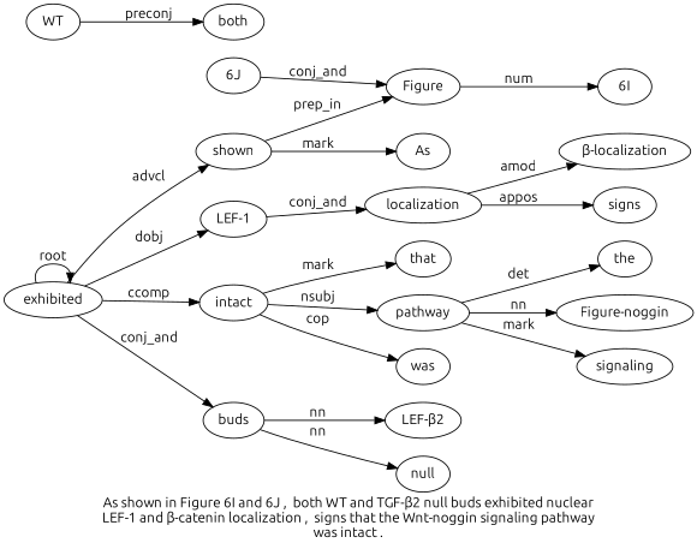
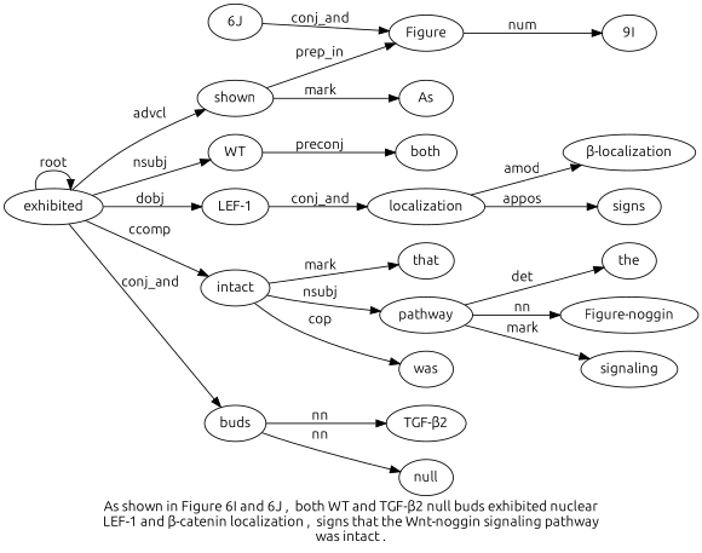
  digraph {
    fontname=Ubuntu
    label="As shown in Figure 6I and 6J ,  both WT and TGF-β2 null buds exhibited nuclear\nLEF-1 and β-catenin localization ,  signs that the Wnt-noggin signaling pathway\nwas intact ."
    rankdir=LR
    node [fillcolor=white fontname=Ubuntu style=filled]
    edge [fontname=Ubuntu]
    n1 [label=shown]
    n2 [label=As]
    n3 [label=Figure]
-   n4 [label="6I"]
+   n4 [label="9I"]
    n5 [label=exhibited]
    n6 [label=WT]
    n7 [label="LEF-1"]
    n8 [label=intact]
    n9 [label=buds]
    n10 [label=both]
    n11 [label=localization]
    n12 [label=that]
    n13 [label=pathway]
    n14 [label=was]
    n15 [label="6J"]
-   n16 [label="LEF-β2"]
+   n16 [label="TGF-β2"]
    n17 [label=null]
    n18 [label="β-localization"]
    n19 [label=signs]
    n20 [label=the]
    n21 [label="Figure-noggin"]
    n22 [label=signaling]
    n1 -> n2 [label=mark]
    n1 -> n3 [label=prep_in]
    n3 -> n4 [label=num]
    n5 -> n1 [label=advcl]
    n5 -> n5 [label=root]
+   n5 -> n6 [label=nsubj]
    n5 -> n7 [label=dobj]
    n5 -> n8 [label=ccomp]
    n5 -> n9 [label=conj_and]
    n6 -> n10 [label=preconj]
    n7 -> n11 [label=conj_and]
    n8 -> n12 [label=mark]
    n8 -> n13 [label=nsubj]
    n8 -> n14 [label=cop]
    n9 -> n16 [label=nn]
    n9 -> n17 [label=nn]
    n11 -> n18 [label=amod]
    n11 -> n19 [label=appos]
    n13 -> n20 [label=det]
    n13 -> n21 [label=nn]
    n13 -> n22 [label=mark]
    n15 -> n3 [label=conj_and]
  }
